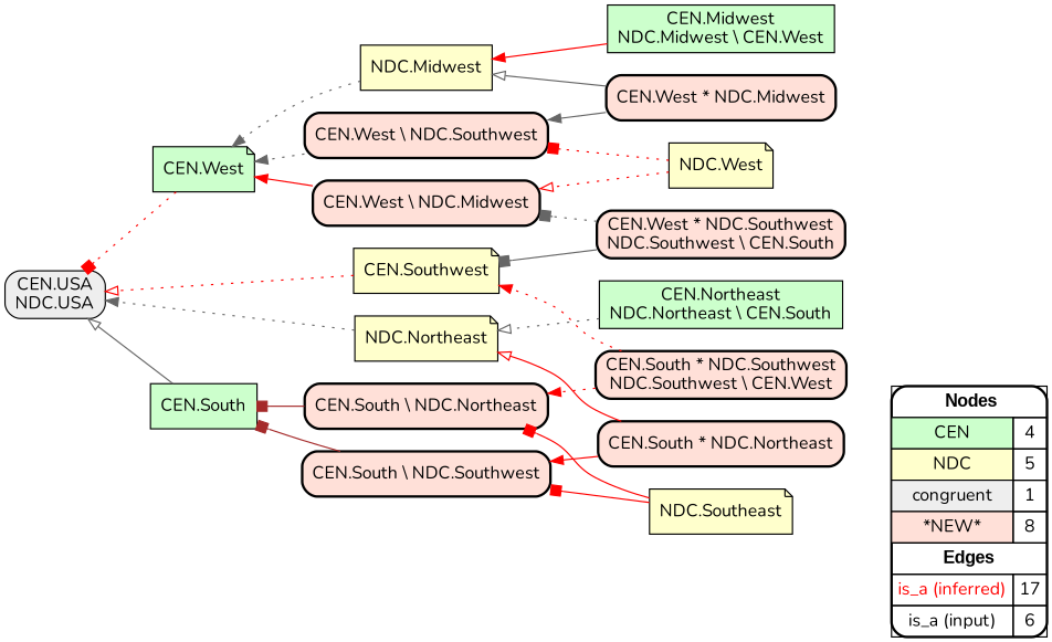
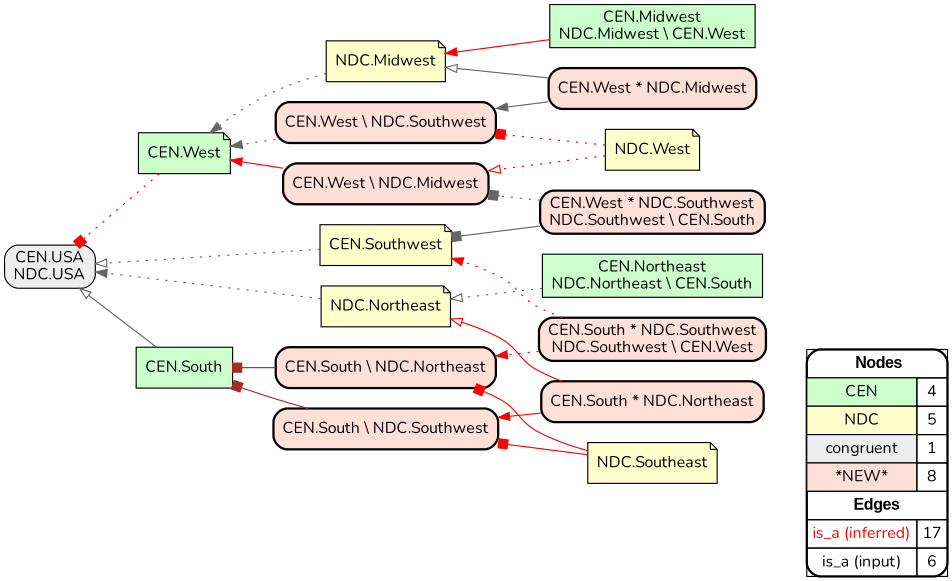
  digraph {
    fontname=Nunito
    rankdir=RL
    node [fillcolor="#FFE0D8" fontname=Nunito shape=box style="filled,rounded,bold"]
    edge [arrowhead=normal color=red constraint=true fontname=Nunito penwidth=1 style=bold]
    n1 [fillcolor=white label=<   <TABLE BORDER="0" CELLBORDER="1" CELLSPACING="0" CELLPADDING="4">  <TR> <TD COLSPAN="2"><font face="Arial Black"> Nodes</font></TD> </TR>  <TR>   <TD bgcolor="#CCFFCC" fontname="helvetica">CEN</TD>   <TD>4</TD>   </TR>  <TR>   <TD bgcolor="#FFFFCC" fontname="helvetica">NDC</TD>   <TD>5</TD>   </TR>  <TR>   <TD bgcolor="#EEEEEE" fontname="helvetica">congruent</TD>   <TD>1</TD>   </TR>  <TR>   <TD bgcolor="#FFE0D8" fontname="helvetica">*NEW*</TD>   <TD>8</TD>   </TR>  <TR> <TD COLSPAN="2"><font face = "Arial Black"> Edges </font></TD> </TR>  <TR>   <TD><font color ="#FF0000">is_a (inferred)</font></TD><TD>17</TD> </TR> <TR>   <TD><font color ="#000000">is_a (input)</font></TD><TD>6</TD> </TR> </TABLE>   > margin=0]
    "CEN.Northeast\nNDC.Northeast \\ CEN.South" [fillcolor="#CCFFCC" style=filled]
    "NDC.Northeast" [fillcolor="#FFFFCC" shape=note style=filled]
    "CEN.USA\nNDC.USA" [fillcolor="#EEEEEE" style="filled,rounded"]
    "CEN.Midwest\nNDC.Midwest \\ CEN.West" [fillcolor="#CCFFCC" style=filled]
-   "NDC.Midwest" [fillcolor="#FFFFCC" style=filled]
+   "NDC.Midwest" [fillcolor="#FFFFCC" shape=note style=filled]
    "CEN.West" [fillcolor="#CCFFCC" shape=note style=filled]
    "CEN.South" [fillcolor="#CCFFCC" style=filled]
    n9 [fillcolor="#FFFFCC" label="CEN.Southwest" shape=note style=filled]
    "NDC.West" [fillcolor="#FFFFCC" shape=note style=filled]
    "CEN.West \\ NDC.Midwest"
    "CEN.West \\ NDC.Southwest"
    "NDC.Southeast" [fillcolor="#FFFFCC" shape=note style=filled]
    "CEN.South \\ NDC.Northeast"
    "CEN.South \\ NDC.Southwest"
    "CEN.West * NDC.Southwest\nNDC.Southwest \\ CEN.South"
    "CEN.West * NDC.Midwest"
    "CEN.South * NDC.Southwest\nNDC.Southwest \\ CEN.West"
    "CEN.South * NDC.Northeast"
    subgraph sub_1 {
      rank=source
      n1
    }
    "CEN.Northeast\nNDC.Northeast \\ CEN.South" -> "NDC.Northeast" [arrowhead=onormal color=gray40 style=dotted]
    "NDC.Northeast" -> "CEN.USA\nNDC.USA" [color=gray40 style=dotted]
    "CEN.Midwest\nNDC.Midwest \\ CEN.West" -> "NDC.Midwest"
    "NDC.Midwest" -> "CEN.West" [color=gray40 style=dotted]
    "CEN.West" -> "CEN.USA\nNDC.USA" [arrowhead=box style=dotted]
    "CEN.South" -> "CEN.USA\nNDC.USA" [arrowhead=onormal color=gray40]
-   n9 -> "CEN.USA\nNDC.USA" [arrowhead=onormal style=dotted]
+   n9 -> "CEN.USA\nNDC.USA" [arrowhead=onormal color=gray40 style=dotted]
    "NDC.West" -> "CEN.West \\ NDC.Midwest" [arrowhead=onormal style=dotted]
    "NDC.West" -> "CEN.West \\ NDC.Southwest" [arrowhead=box style=dotted]
    "CEN.West \\ NDC.Midwest" -> "CEN.West"
    "CEN.West \\ NDC.Southwest" -> "CEN.West" [color=gray40 style=dotted]
    "NDC.Southeast" -> "CEN.South \\ NDC.Northeast" [arrowhead=box]
    "NDC.Southeast" -> "CEN.South \\ NDC.Southwest" [arrowhead=box]
    "CEN.South \\ NDC.Northeast" -> "CEN.South" [arrowhead=box color=brown]
    "CEN.South \\ NDC.Southwest" -> "CEN.South" [arrowhead=box color=brown]
    "CEN.West * NDC.Southwest\nNDC.Southwest \\ CEN.South" -> n9 [arrowhead=box color=gray40]
    "CEN.West * NDC.Southwest\nNDC.Southwest \\ CEN.South" -> "CEN.West \\ NDC.Midwest" [arrowhead=box color=gray40 style=dotted]
    "CEN.West * NDC.Midwest" -> "NDC.Midwest" [arrowhead=onormal color=gray40]
    "CEN.West * NDC.Midwest" -> "CEN.West \\ NDC.Southwest" [color=gray40]
    "CEN.South * NDC.Southwest\nNDC.Southwest \\ CEN.West" -> n9 [style=dotted]
    "CEN.South * NDC.Southwest\nNDC.Southwest \\ CEN.West" -> "CEN.South \\ NDC.Northeast" [style=dotted]
    "CEN.South * NDC.Northeast" -> "NDC.Northeast" [arrowhead=onormal]
    "CEN.South * NDC.Northeast" -> "CEN.South \\ NDC.Southwest"
  }
